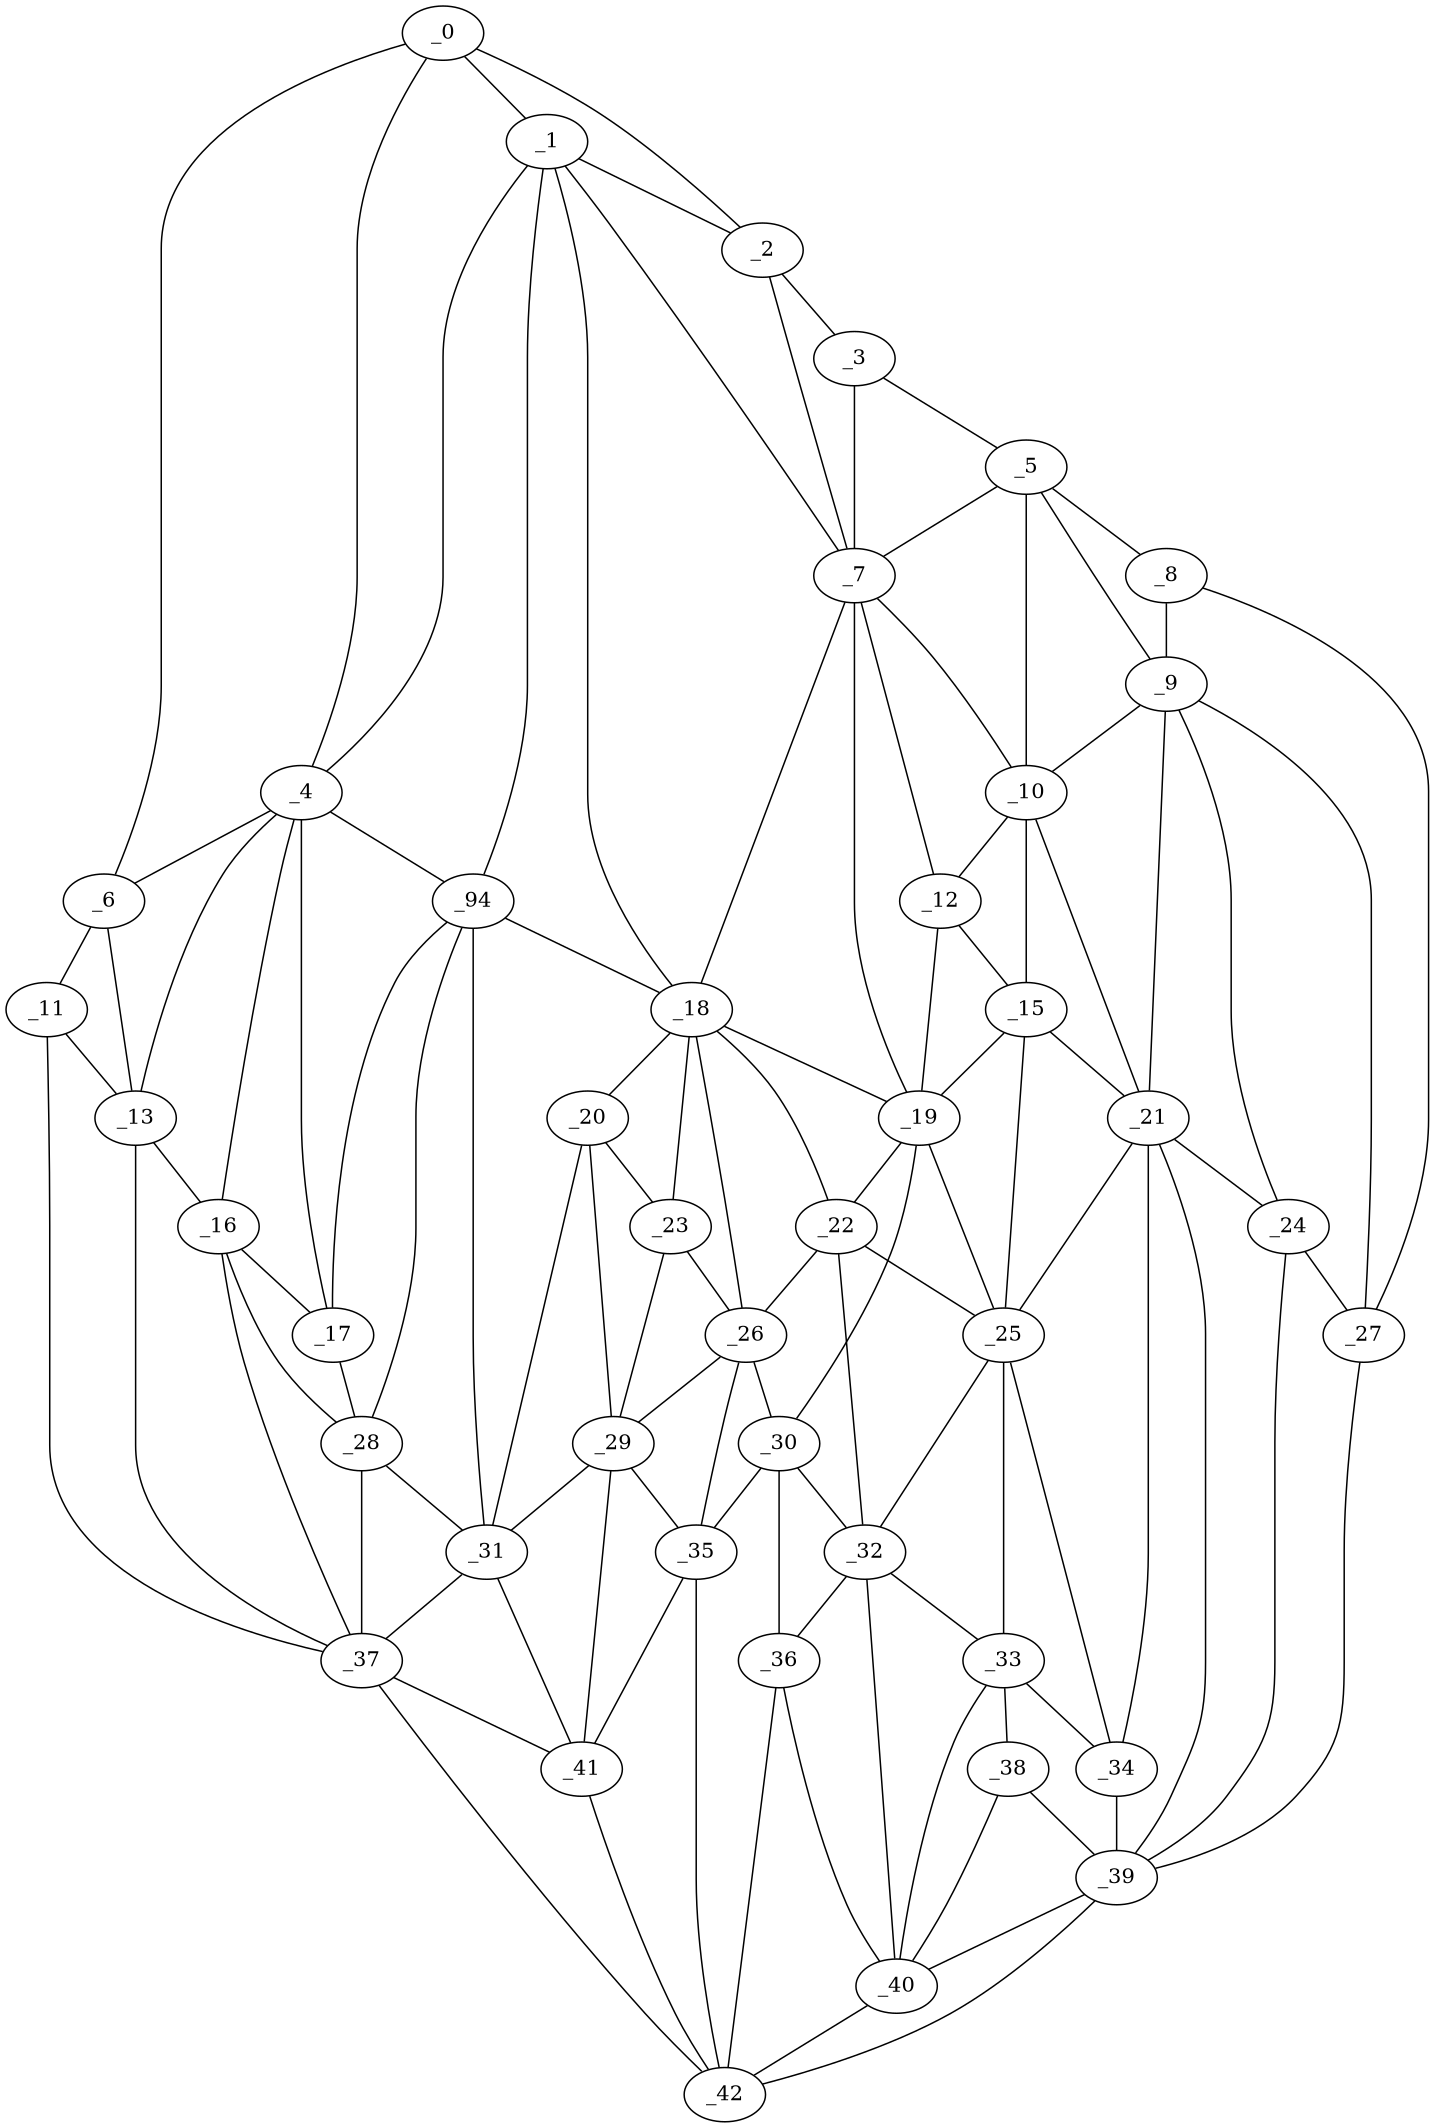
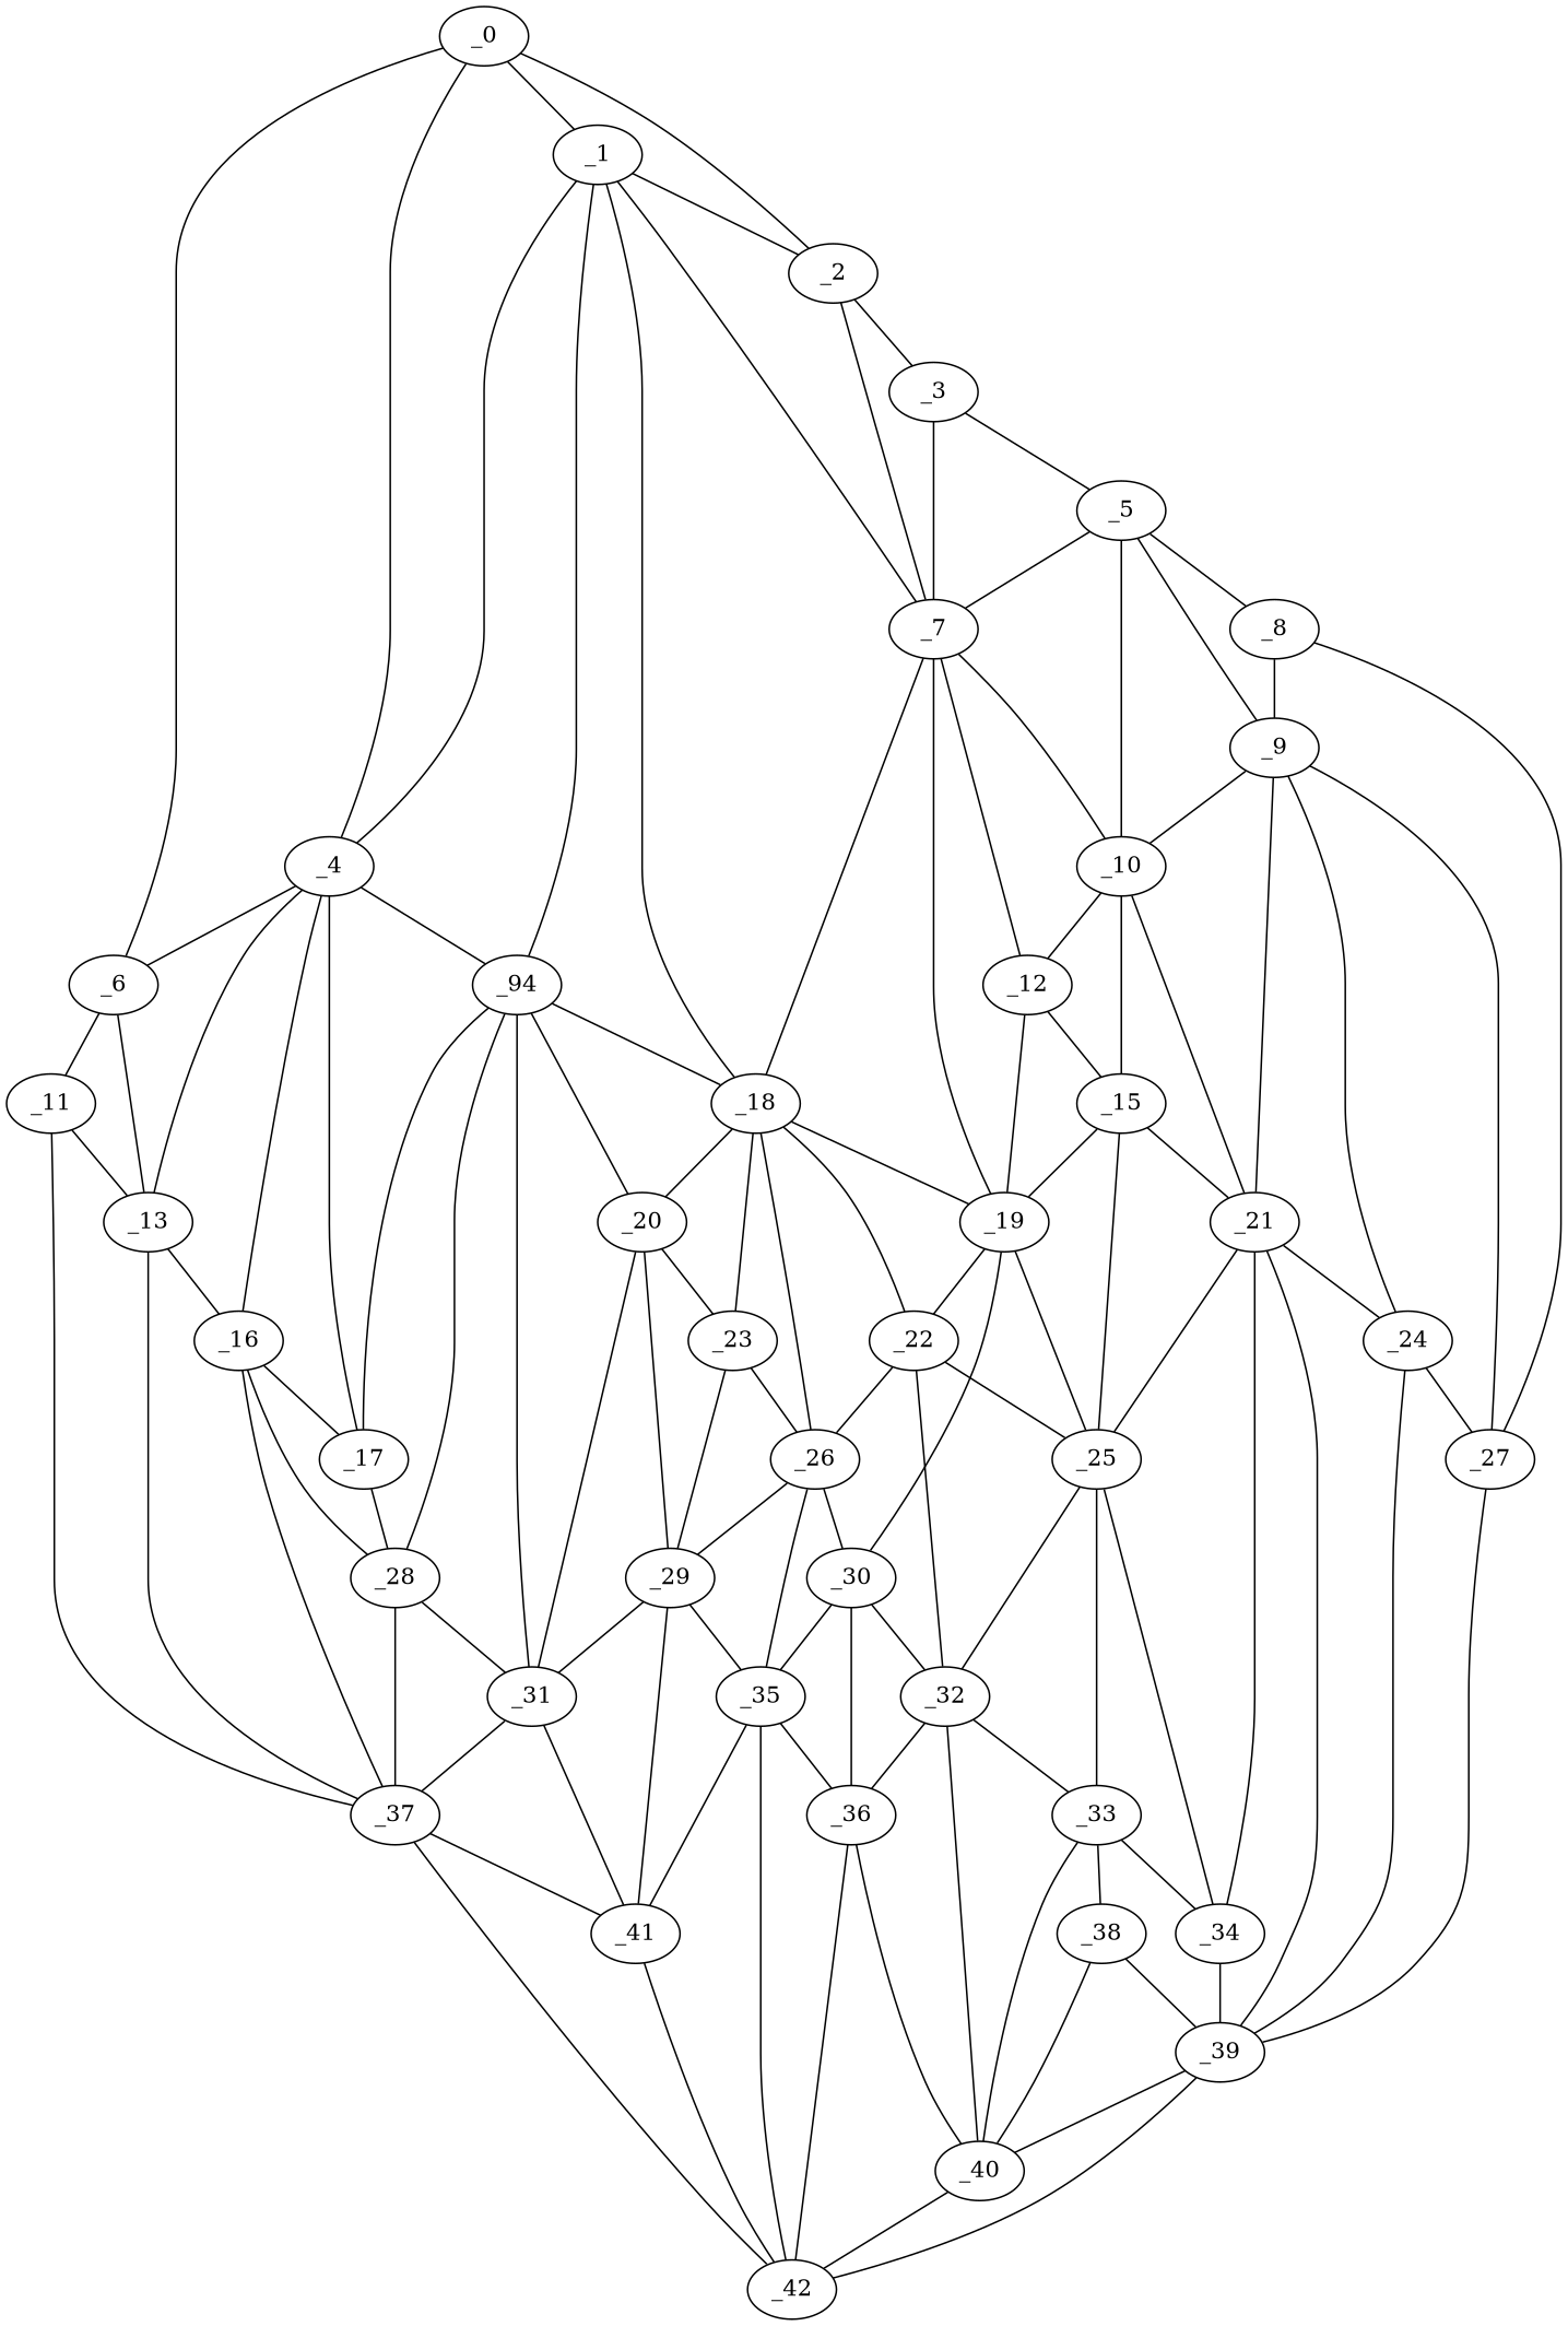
  graph {
    node [x=67 y=84]
    edge [valence=2]
    _0 [x=37 y=9]
    _1 [x=42 y=62]
    _2 [x=42 y=72]
    _4 [x=45 y=12]
    _6 [x=51 y=4]
    _7 [x=56 y=80]
    n7 [label=_94 x=65 y=44]
    _18 [y=60]
    _3 [x=44]
    _13 [x=64 y=12]
    _16 [y=23]
    _17 [y=28]
    _11 [x=62 y=4]
    _10 [x=58 y=93]
    _12 [x=62]
    _19 [y=81]
    _20 [x=71 y=52]
    _28 [x=80 y=29]
    _31 [x=83 y=45]
    _22 [x=72 y=78]
    _23 [x=74 y=57]
    _26 [x=79 y=62]
    _5 [x=45 y=90]
    _37 [x=90 y=13]
    _21 [x=71 y=99]
    _15 [x=66 y=91]
    _25 [x=77 y=86]
    _30 [x=81 y=72]
    _29 [x=81 y=56]
    _41 [x=95 y=60]
    _32 [x=86 y=77]
    _35 [x=89 y=65]
    _8 [x=56 y=126]
    _9 [x=57 y=119]
    _27 [x=79 y=122]
    _24 [x=74 y=106]
    _42 [x=96 y=68]
    _39 [x=91 y=95]
    _34 [x=87 y=88]
    _33 [x=86 y=82]
    _40 [x=92 y=79]
    _36 [x=89 y=71]
    _38 [x=91]
    _0 -- _1
    _0 -- _2 [valence=1]
    _0 -- _4
    _0 -- _6 [valence=1]
    _1 -- _2
    _1 -- _4 [valence=1]
    _1 -- _7
    _1 -- n7
    _1 -- _18 [valence=1]
    _2 -- _7 [valence=1]
    _2 -- _3 [valence=1]
    _4 -- _6
    _4 -- n7
    _4 -- _13
    _4 -- _16
    _4 -- _17
    _6 -- _13
    _6 -- _11 [valence=1]
    _7 -- _18
    _7 -- _10
    _7 -- _12 [valence=1]
    _7 -- _19
    n7 -- _18
    n7 -- _17
+   n7 -- _20 [valence=1]
    n7 -- _28
    n7 -- _31
    _18 -- _19
    _18 -- _20
    _18 -- _22
    _18 -- _23 [valence=1]
    _18 -- _26
    _3 -- _7
    _3 -- _5 [valence=1]
    _13 -- _16
    _13 -- _37
    _16 -- _17
    _16 -- _28 [valence=1]
    _16 -- _37
    _17 -- _28
    _11 -- _13 [valence=1]
    _11 -- _37 [valence=1]
    _10 -- _12
    _10 -- _21 [valence=1]
    _10 -- _15 [valence=1]
    _12 -- _19 [valence=1]
    _12 -- _15
    _19 -- _22 [valence=1]
    _19 -- _25
    _19 -- _30
    _20 -- _31
    _20 -- _23
    _20 -- _29
    _28 -- _31
    _28 -- _37
    _31 -- _37
    _31 -- _41
    _22 -- _26 [valence=1]
    _22 -- _25
    _22 -- _32
    _23 -- _26
    _23 -- _29 [valence=1]
    _26 -- _30
    _26 -- _29 [valence=1]
    _26 -- _35
    _5 -- _7
    _5 -- _10
    _5 -- _8 [valence=1]
    _5 -- _9
    _37 -- _41 [valence=1]
    _37 -- _42 [valence=1]
    _21 -- _25 [valence=1]
    _21 -- _24 [valence=1]
    _21 -- _39
    _21 -- _34
    _15 -- _19
    _15 -- _21
    _15 -- _25
    _25 -- _32 [valence=1]
    _25 -- _34 [valence=1]
    _25 -- _33
    _30 -- _32 [valence=1]
    _30 -- _35
    _30 -- _36
    _29 -- _31
    _29 -- _41
    _29 -- _35
    _41 -- _42 [valence=1]
    _32 -- _33
    _32 -- _40
    _32 -- _36
    _35 -- _41 [valence=1]
    _35 -- _42 [valence=1]
+   _35 -- _36
    _8 -- _9
    _8 -- _27 [valence=1]
    _9 -- _10
    _9 -- _21
    _9 -- _27
    _9 -- _24
    _27 -- _39 [valence=1]
    _24 -- _27 [valence=1]
    _24 -- _39
    _39 -- _42 [valence=1]
    _39 -- _40
    _34 -- _39 [valence=1]
    _33 -- _34
    _33 -- _40 [valence=1]
    _33 -- _38
    _40 -- _42 [valence=1]
    _36 -- _42
    _36 -- _40 [valence=1]
    _38 -- _39
    _38 -- _40 [valence=1]
  }
